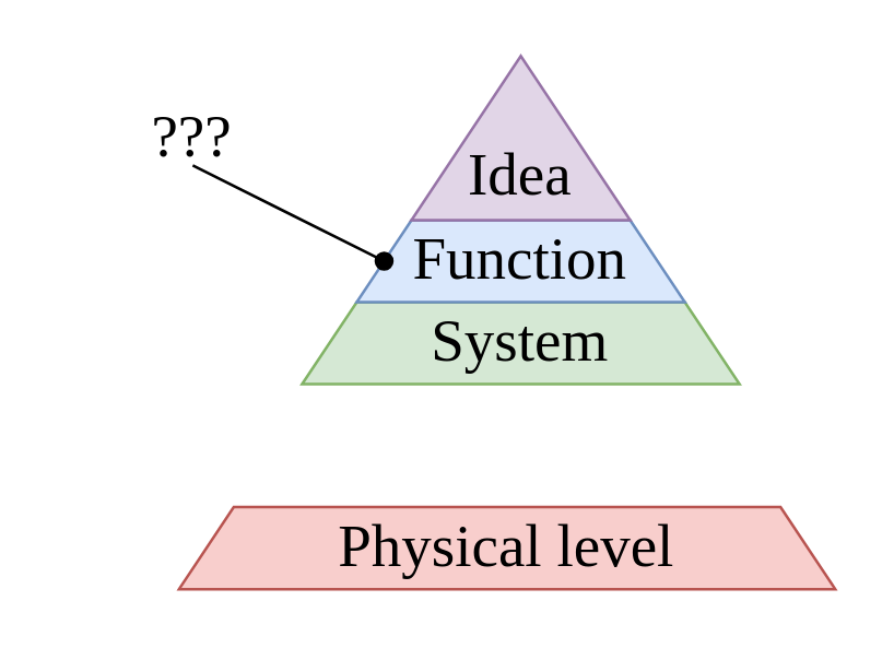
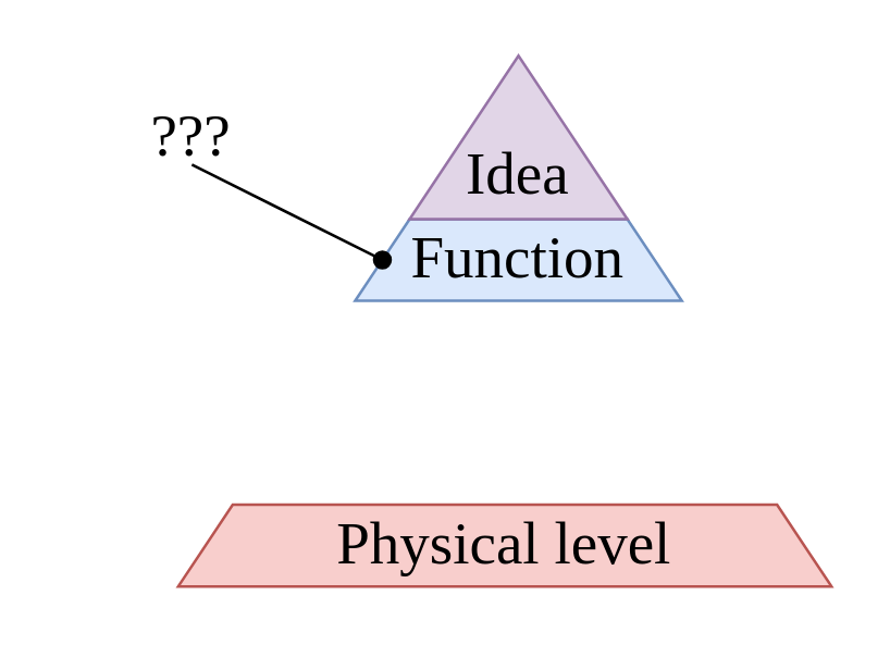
  <mxCell id="0" />
  <mxCell id="1" parent="0" />
  <mxCell id="2" value="Physical level" style="shape=trapezoid;perimeter=trapezoidPerimeter;whiteSpace=wrap;html=1;fixedSize=1;fontFamily=UGent Panno Text;fontSize=22;fillColor=#f8cecc;strokeColor=#b85450;" parent="1" vertex="1"><mxGeometry x="65" y="185" width="240" height="30" as="geometry" /></mxCell>
- <mxCell id="3" value="System" style="shape=trapezoid;perimeter=trapezoidPerimeter;whiteSpace=wrap;html=1;fixedSize=1;fontFamily=UGent Panno Text;fontSize=22;fillColor=#d5e8d4;strokeColor=#82b366;" parent="1" vertex="1"><mxGeometry x="110" y="110" width="160" height="30" as="geometry" /></mxCell>
  <mxCell id="4" value="Function" style="shape=trapezoid;perimeter=trapezoidPerimeter;whiteSpace=wrap;html=1;fixedSize=1;fontFamily=UGent Panno Text;fontSize=22;fillColor=#dae8fc;strokeColor=#6c8ebf;" parent="1" vertex="1"><mxGeometry x="130" y="80" width="120" height="30" as="geometry" /></mxCell>
  <mxCell id="5" value="&lt;br&gt;Idea" style="triangle;whiteSpace=wrap;html=1;rotation=0;fontFamily=UGent Panno Text;fontSize=22;flipV=1;flipH=0;direction=south;labelPosition=center;verticalLabelPosition=middle;align=center;verticalAlign=middle;fillColor=#e1d5e7;strokeColor=#9673a6;" parent="1" vertex="1"><mxGeometry x="150" y="20" width="80" height="60" as="geometry" /></mxCell>
  <mxCell id="6" value="" style="shape=image;html=1;verticalAlign=top;verticalLabelPosition=bottom;labelBackgroundColor=#ffffff;imageAspect=0;aspect=fixed;image=https://cdn1.iconfinder.com/data/icons/user-pictures/100/female1-128.png" parent="1" vertex="1"><mxGeometry x="200" y="20" width="30" height="30" as="geometry" /></mxCell>
  <mxCell id="7" value="" style="endArrow=oval;html=1;rounded=0;endFill=1;exitX=0.5;exitY=1;exitDx=0;exitDy=0;entryX=0;entryY=0.5;entryDx=0;entryDy=0;" edge="1" parent="1" source="8" target="4"><mxGeometry width="50" height="50" relative="1" as="geometry"><mxPoint x="60" y="130" as="sourcePoint" /><mxPoint x="90" y="170" as="targetPoint" /></mxGeometry></mxCell>
  <mxCell id="8" value="???" style="text;html=1;strokeColor=none;fillColor=none;align=center;verticalAlign=middle;whiteSpace=wrap;rounded=0;fontFamily=UGent Panno Text;fontSize=22;" vertex="1" parent="1"><mxGeometry x="20" y="40" width="100" height="20" as="geometry" /></mxCell>
